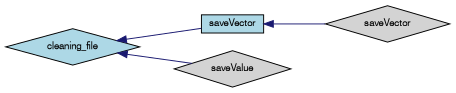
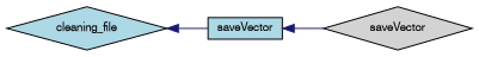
  digraph {
    rankdir=LR
    node [color=black fillcolor=lightblue fontname=FreeSans fontsize=10 shape=diamond style=filled]
    edge [color=midnightblue dir=back fontname=FreeSans fontsize=10 labelfontname=FreeSans labelfontsize=10 style=solid]
    n1 [fontcolor=black height=0.2 label=cleaning_file width=0.4]
    n2 [height=0.2 label=saveVector shape=box width=0.4]
-   n3 [fillcolor=lightgrey height=0.2 label=saveValue width=0.4]
    n4 [fillcolor=lightgrey height=0.2 label=saveVector width=0.4]
    n1 -> n2
-   n1 -> n3
    n2 -> n4
  }
